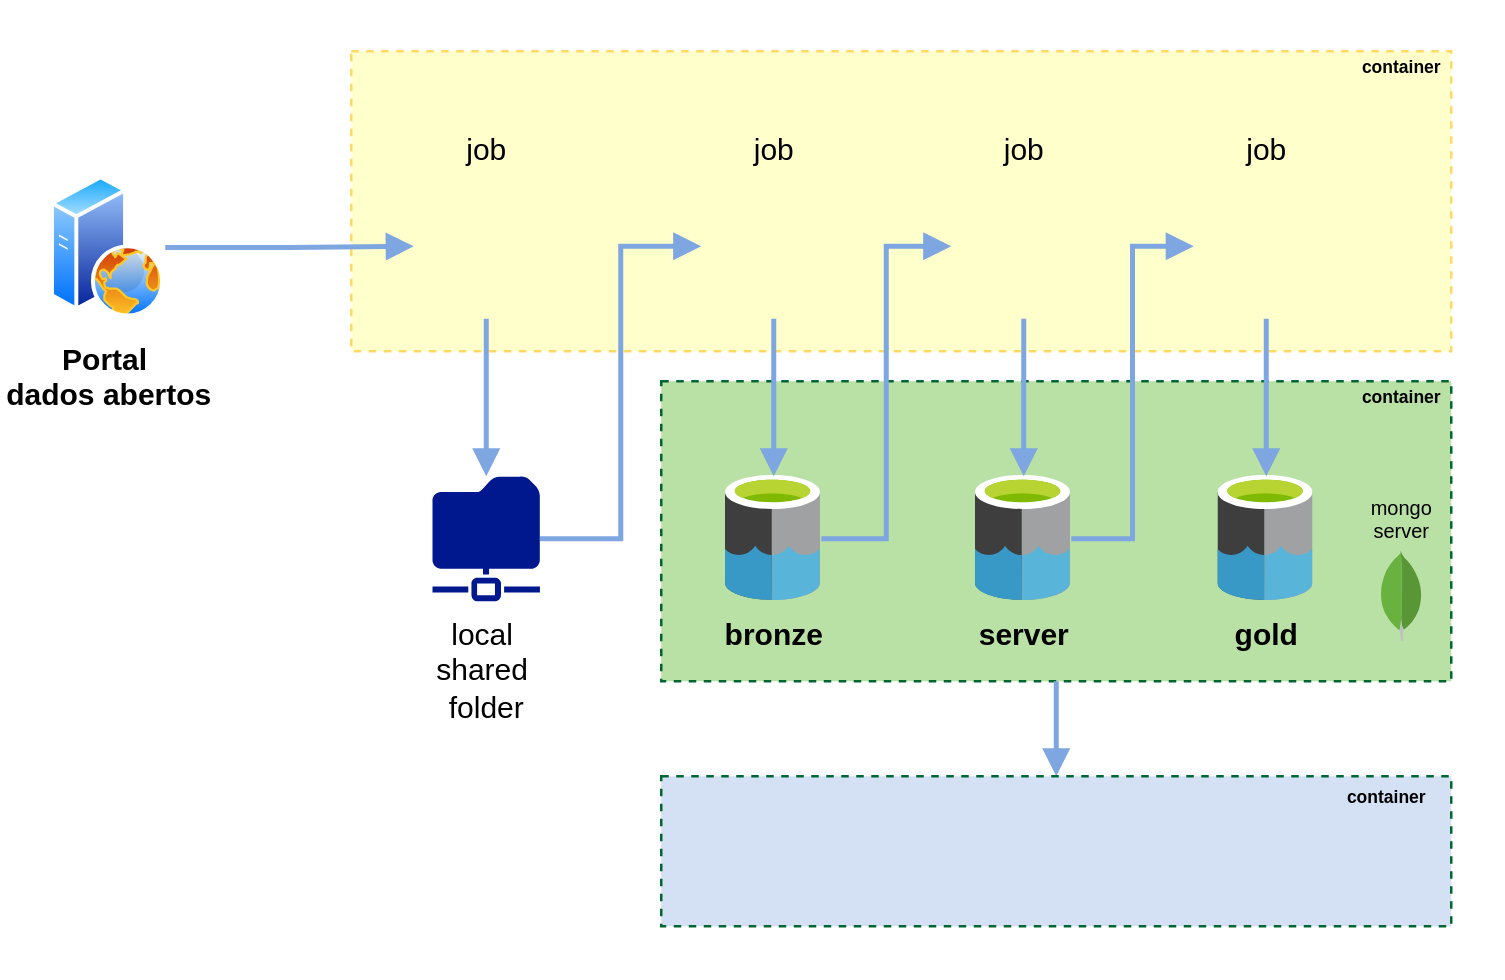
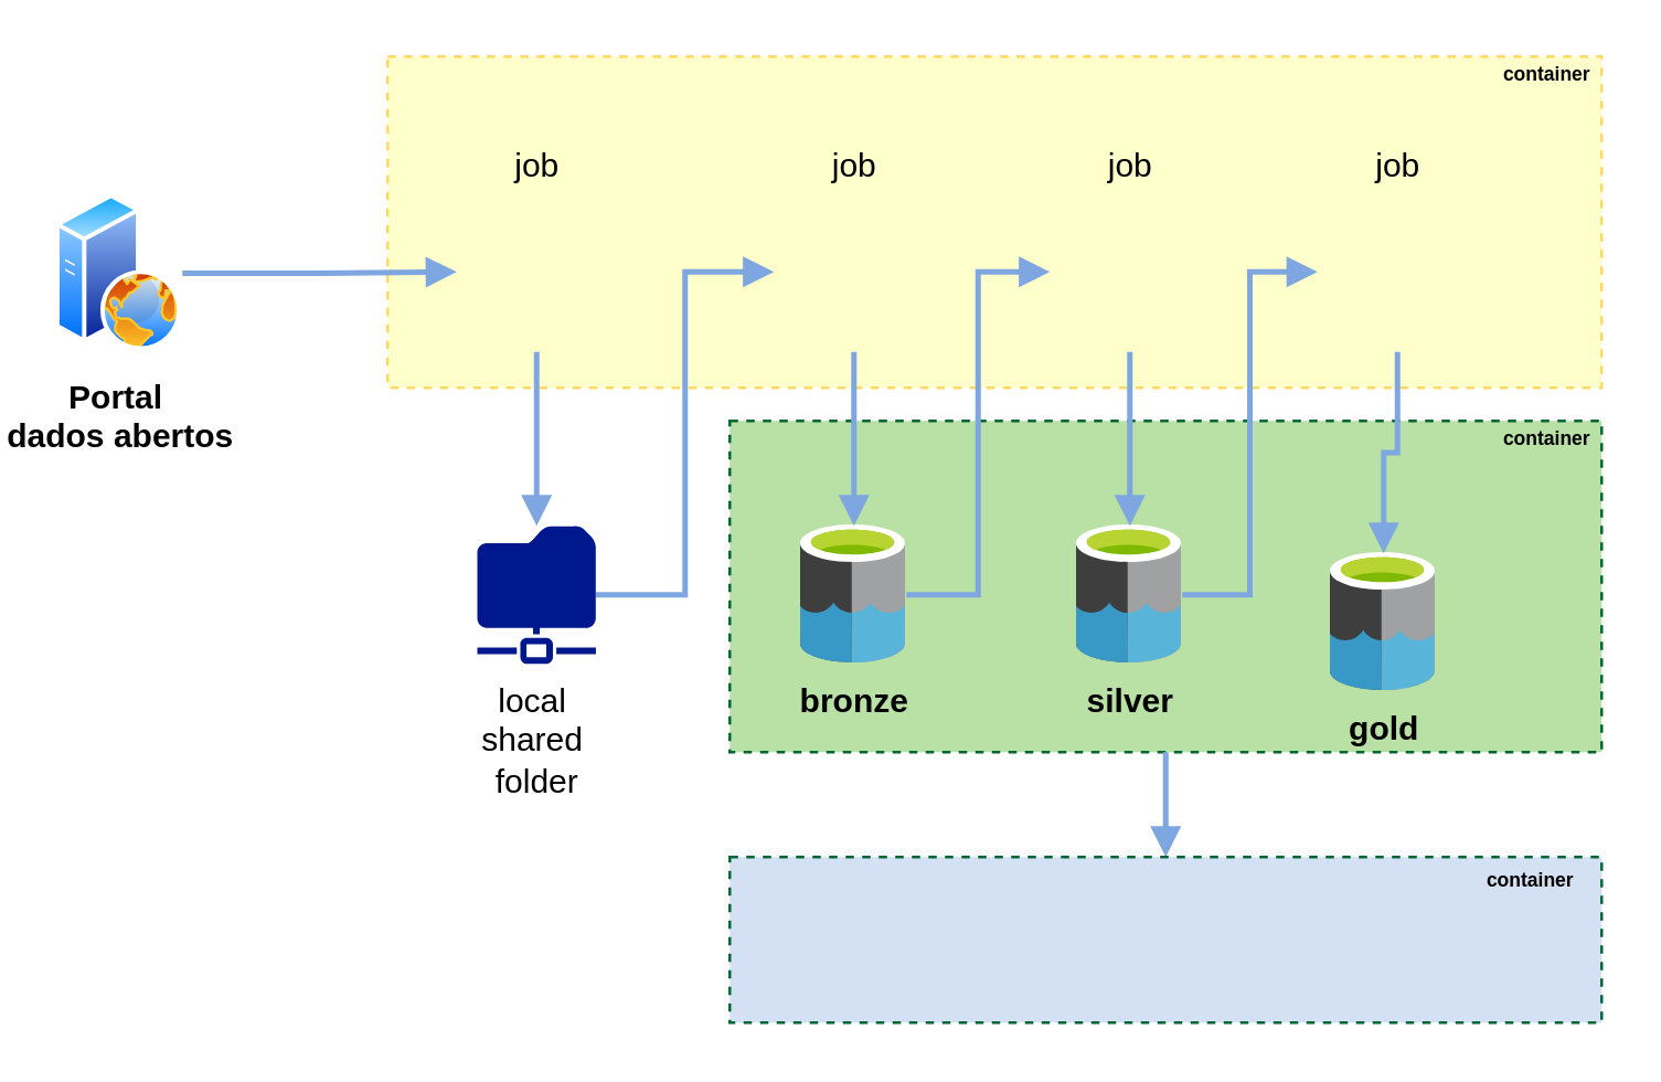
  <mxCell id="0" />
  <mxCell id="1" parent="0" />
  <mxCell id="2" value="" style="rounded=0;whiteSpace=wrap;html=1;fontFamily=Helvetica;fontSize=11;fontColor=default;labelBackgroundColor=default;fillColor=#FFFFCC;strokeColor=#FFD966;dashed=1;" parent="1" vertex="1"><mxGeometry x="140" y="20" width="440" height="120" as="geometry" /></mxCell>
  <mxCell id="3" value="" style="rounded=0;whiteSpace=wrap;html=1;fontFamily=Helvetica;fontSize=11;fontColor=default;labelBackgroundColor=default;fillColor=#B9E0A5;strokeColor=#006633;dashed=1;" parent="1" vertex="1"><mxGeometry x="264" y="152" width="316" height="120" as="geometry" /></mxCell>
  <mxCell id="4" style="edgeStyle=orthogonalEdgeStyle;rounded=0;orthogonalLoop=1;jettySize=auto;html=1;entryX=0;entryY=0.5;entryDx=0;entryDy=0;strokeColor=#7EA6E0;strokeWidth=2;align=center;verticalAlign=middle;fontFamily=Helvetica;fontSize=11;fontColor=default;labelBackgroundColor=default;endArrow=block;endFill=1;fillColor=#dae8fc;" parent="1" source="5" target="12" edge="1"><mxGeometry relative="1" as="geometry" /></mxCell>
  <mxCell id="5" value="bronze" style="image;sketch=0;aspect=fixed;html=1;points=[];align=center;fontSize=12;image=img/lib/mscae/Data_Lake.svg;labelBackgroundColor=none;textShadow=0;fontStyle=1" parent="1" vertex="1"><mxGeometry x="290" y="190" width="38" height="50" as="geometry" /></mxCell>
  <mxCell id="6" style="edgeStyle=orthogonalEdgeStyle;rounded=0;orthogonalLoop=1;jettySize=auto;html=1;entryX=0;entryY=0.5;entryDx=0;entryDy=0;strokeColor=#7EA6E0;strokeWidth=2;align=center;verticalAlign=middle;fontFamily=Helvetica;fontSize=11;fontColor=default;labelBackgroundColor=default;endArrow=block;endFill=1;fillColor=#dae8fc;" parent="1" source="7" target="14" edge="1"><mxGeometry relative="1" as="geometry" /></mxCell>
- <mxCell id="7" value="server" style="image;sketch=0;aspect=fixed;html=1;points=[];align=center;fontSize=12;image=img/lib/mscae/Data_Lake.svg;labelBackgroundColor=none;fontStyle=1" parent="1" vertex="1"><mxGeometry x="390" y="190" width="38" height="50" as="geometry" /></mxCell>
- <mxCell id="8" value="gold" style="image;sketch=0;aspect=fixed;html=1;points=[];align=center;fontSize=12;image=img/lib/mscae/Data_Lake.svg;labelBackgroundColor=none;fontStyle=1" parent="1" vertex="1"><mxGeometry x="487" y="190" width="38" height="50" as="geometry" /></mxCell>
+ <mxCell id="7" value="silver" style="image;sketch=0;aspect=fixed;html=1;points=[];align=center;fontSize=12;image=img/lib/mscae/Data_Lake.svg;labelBackgroundColor=none;fontStyle=1" parent="1" vertex="1"><mxGeometry x="390" y="190" width="38" height="50" as="geometry" /></mxCell>
+ <mxCell id="8" value="gold" style="image;sketch=0;aspect=fixed;html=1;points=[];align=center;fontSize=12;image=img/lib/mscae/Data_Lake.svg;labelBackgroundColor=none;fontStyle=1" parent="1" vertex="1"><mxGeometry x="482" y="200" width="38" height="50" as="geometry" /></mxCell>
  <mxCell id="9" style="edgeStyle=orthogonalEdgeStyle;rounded=0;orthogonalLoop=1;jettySize=auto;html=1;strokeColor=#7EA6E0;strokeWidth=2;align=center;verticalAlign=middle;fontFamily=Helvetica;fontSize=11;fontColor=default;labelBackgroundColor=default;endArrow=block;endFill=1;fillColor=#dae8fc;" parent="1" source="10" target="5" edge="1"><mxGeometry relative="1" as="geometry" /></mxCell>
  <mxCell id="10" value="job" style="shape=image;html=1;verticalAlign=bottom;verticalLabelPosition=top;labelBackgroundColor=none;imageAspect=0;aspect=fixed;image=https://cdn0.iconfinder.com/data/icons/long-shadow-web-icons/512/python-128.png;labelPosition=center;align=center;fontStyle=0" parent="1" vertex="1"><mxGeometry x="280" y="69" width="58" height="58" as="geometry" /></mxCell>
  <mxCell id="11" style="edgeStyle=orthogonalEdgeStyle;rounded=0;orthogonalLoop=1;jettySize=auto;html=1;strokeColor=#7EA6E0;strokeWidth=2;align=center;verticalAlign=middle;fontFamily=Helvetica;fontSize=11;fontColor=default;labelBackgroundColor=default;endArrow=block;endFill=1;fillColor=#dae8fc;" parent="1" source="12" target="7" edge="1"><mxGeometry relative="1" as="geometry" /></mxCell>
  <mxCell id="12" value="job" style="shape=image;html=1;verticalAlign=bottom;verticalLabelPosition=top;labelBackgroundColor=none;imageAspect=0;aspect=fixed;image=https://cdn0.iconfinder.com/data/icons/long-shadow-web-icons/512/python-128.png;labelPosition=center;align=center;fontStyle=0" parent="1" vertex="1"><mxGeometry x="380" y="69" width="58" height="58" as="geometry" /></mxCell>
  <mxCell id="13" style="edgeStyle=orthogonalEdgeStyle;rounded=0;orthogonalLoop=1;jettySize=auto;html=1;strokeColor=#7EA6E0;strokeWidth=2;align=center;verticalAlign=middle;fontFamily=Helvetica;fontSize=11;fontColor=default;labelBackgroundColor=default;endArrow=block;endFill=1;fillColor=#dae8fc;" parent="1" source="14" target="8" edge="1"><mxGeometry relative="1" as="geometry" /></mxCell>
  <mxCell id="14" value="job" style="shape=image;html=1;verticalAlign=bottom;verticalLabelPosition=top;labelBackgroundColor=none;imageAspect=0;aspect=fixed;image=https://cdn0.iconfinder.com/data/icons/long-shadow-web-icons/512/python-128.png;labelPosition=center;align=center;fontStyle=0" parent="1" vertex="1"><mxGeometry x="477" y="69" width="58" height="58" as="geometry" /></mxCell>
  <mxCell id="15" style="edgeStyle=orthogonalEdgeStyle;rounded=0;orthogonalLoop=1;jettySize=auto;html=1;endArrow=block;endFill=1;strokeWidth=2;fillColor=#dae8fc;strokeColor=#7EA6E0;" parent="1" source="16" target="18" edge="1"><mxGeometry relative="1" as="geometry" /></mxCell>
  <mxCell id="16" value="job" style="shape=image;html=1;verticalAlign=bottom;verticalLabelPosition=top;labelBackgroundColor=none;imageAspect=0;aspect=fixed;image=https://cdn0.iconfinder.com/data/icons/long-shadow-web-icons/512/python-128.png;labelPosition=center;align=center;fontStyle=0" parent="1" vertex="1"><mxGeometry x="165" y="69" width="58" height="58" as="geometry" /></mxCell>
  <mxCell id="17" style="edgeStyle=orthogonalEdgeStyle;rounded=0;orthogonalLoop=1;jettySize=auto;html=1;entryX=0;entryY=0.5;entryDx=0;entryDy=0;strokeColor=#7EA6E0;strokeWidth=2;align=center;verticalAlign=middle;fontFamily=Helvetica;fontSize=11;fontColor=default;labelBackgroundColor=default;endArrow=block;endFill=1;fillColor=#dae8fc;" parent="1" source="18" target="10" edge="1"><mxGeometry relative="1" as="geometry" /></mxCell>
  <mxCell id="18" value="local&amp;nbsp;&lt;div&gt;shared&amp;nbsp;&lt;/div&gt;&lt;div&gt;folder&lt;/div&gt;" style="sketch=0;aspect=fixed;pointerEvents=1;shadow=0;dashed=0;html=1;strokeColor=none;labelPosition=center;verticalLabelPosition=bottom;verticalAlign=top;align=center;fillColor=#00188D;shape=mxgraph.mscae.enterprise.shared_folder" parent="1" vertex="1"><mxGeometry x="172.5" y="190" width="43" height="50" as="geometry" /></mxCell>
  <mxCell id="19" value="container" style="shape=image;html=1;verticalAlign=bottom;verticalLabelPosition=top;labelBackgroundColor=none;imageAspect=0;aspect=fixed;image=https://cdn1.iconfinder.com/data/icons/unicons-line-vol-3/24/docker-128.png;fontFamily=Helvetica;fontSize=7;fontColor=default;labelPosition=center;align=center;fontStyle=1" parent="1" vertex="1"><mxGeometry x="545" y="33" width="30" height="30" as="geometry" /></mxCell>
  <mxCell id="20" value="container" style="shape=image;html=1;verticalAlign=bottom;verticalLabelPosition=top;labelBackgroundColor=none;imageAspect=0;aspect=fixed;image=https://cdn1.iconfinder.com/data/icons/unicons-line-vol-3/24/docker-128.png;fontFamily=Helvetica;fontSize=7;fontColor=default;labelPosition=center;align=center;fontStyle=1" parent="1" vertex="1"><mxGeometry x="545" y="165" width="30" height="30" as="geometry" /></mxCell>
- <mxCell id="21" value="mongo&lt;div style=&quot;font-size: 8px;&quot;&gt;server&lt;/div&gt;" style="dashed=0;outlineConnect=0;html=1;align=center;labelPosition=center;verticalLabelPosition=top;verticalAlign=bottom;shape=mxgraph.weblogos.mongodb;fontSize=8;" vertex="1" parent="1"><mxGeometry x="551.35" y="219.8" width="17.3" height="36.2" as="geometry" /></mxCell>
  <mxCell id="22" style="edgeStyle=orthogonalEdgeStyle;rounded=0;orthogonalLoop=1;jettySize=auto;html=1;entryX=0;entryY=0.5;entryDx=0;entryDy=0;strokeColor=#7EA6E0;strokeWidth=2;align=center;verticalAlign=middle;fontFamily=Helvetica;fontSize=11;fontColor=default;labelBackgroundColor=default;endArrow=block;endFill=1;fillColor=#dae8fc;" edge="1" parent="1" source="23" target="16"><mxGeometry relative="1" as="geometry" /></mxCell>
  <mxCell id="23" value="Portal&amp;nbsp;&lt;div&gt;dados abertos&lt;/div&gt;" style="image;aspect=fixed;perimeter=ellipsePerimeter;html=1;align=center;shadow=0;dashed=0;spacingTop=3;image=img/lib/active_directory/web_server.svg;fontStyle=1" vertex="1" parent="1"><mxGeometry x="20" y="70" width="45.6" height="57" as="geometry" /></mxCell>
  <mxCell id="24" style="edgeStyle=orthogonalEdgeStyle;rounded=0;orthogonalLoop=1;jettySize=auto;html=1;entryX=0.5;entryY=1;entryDx=0;entryDy=0;strokeColor=#7EA6E0;strokeWidth=2;align=center;verticalAlign=middle;fontFamily=Helvetica;fontSize=11;fontColor=default;labelBackgroundColor=default;endArrow=none;endFill=0;fillColor=#dae8fc;startArrow=block;startFill=1;" edge="1" parent="1" source="25" target="3"><mxGeometry relative="1" as="geometry" /></mxCell>
  <mxCell id="25" value="" style="rounded=0;whiteSpace=wrap;html=1;fontFamily=Helvetica;fontSize=11;fontColor=default;labelBackgroundColor=default;fillColor=#D4E1F5;strokeColor=#006633;dashed=1;" vertex="1" parent="1"><mxGeometry x="264" y="310" width="316" height="60" as="geometry" /></mxCell>
  <mxCell id="26" value="container" style="shape=image;html=1;verticalAlign=bottom;verticalLabelPosition=top;labelBackgroundColor=none;imageAspect=0;aspect=fixed;image=https://cdn1.iconfinder.com/data/icons/unicons-line-vol-3/24/docker-128.png;fontFamily=Helvetica;fontSize=7;fontColor=default;labelPosition=center;align=center;fontStyle=1" vertex="1" parent="1"><mxGeometry x="538.65" y="325" width="30" height="30" as="geometry" /></mxCell>
